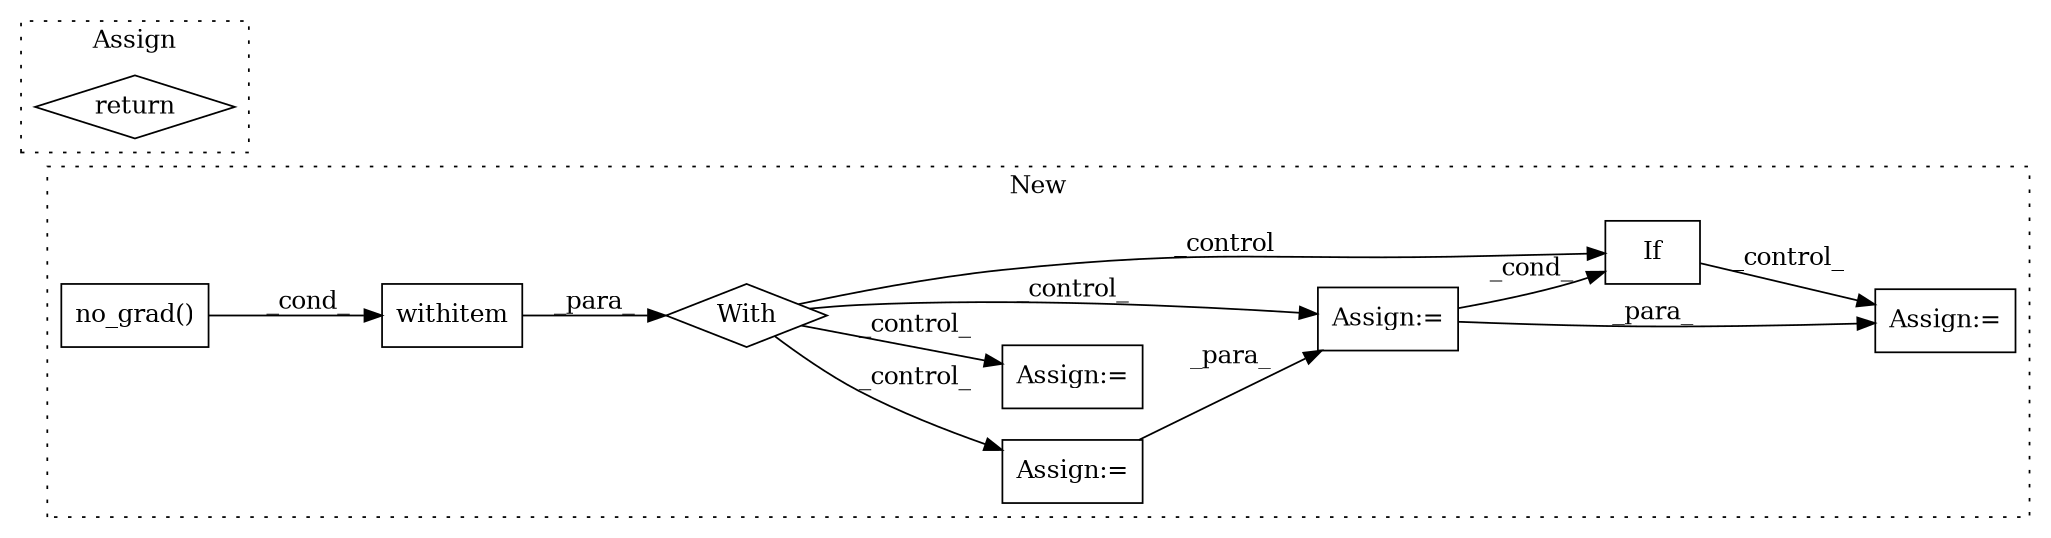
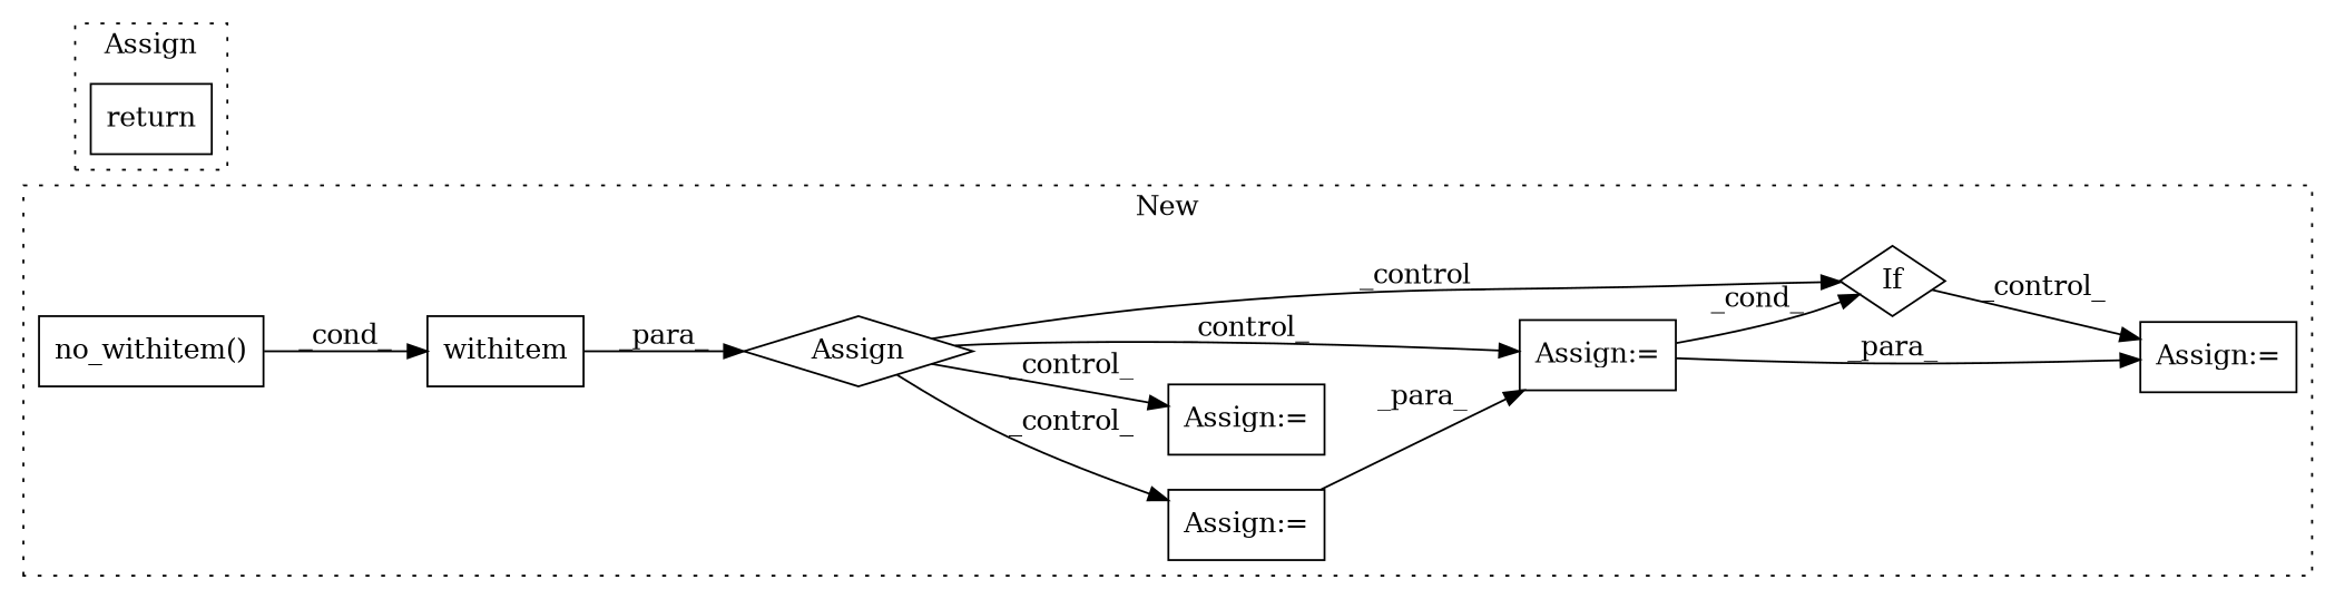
  digraph {
    rankdir=LR
    node [a=68 l=3 s=11477 shape=box]
    n1 [a=49 l=5 label=withitem]
-   n2 [a=39 l="5,24" label=With s="11472,11482" shape=diamond]
+   n2 [a=39 l="5,24" label=Assign s="11472,11482" shape=diamond]
    n3 [label="Assign:=" s=12058]
    n4 [label="Assign:=" s=11956]
    n5 [label="Assign:=" s=12133]
-   n6 [a=75 l=15 label="no_grad()"]
+   n6 [a=75 l=15 label="no_withitem()"]
    n7 [label="Assign:=" s=12266]
-   n8 [a=96 label=If s=12214]
-   n9 [a=93 l=7 label=return s=11964 shape=diamond]
+   n8 [a=96 label=If s=12214 shape=diamond]
+   n9 [a=93 l=7 label=return s=11964]
    subgraph cluster_1 {
      label=New
      style=dotted
      n1
      n2
      n3
      n4
      n5
      n6
      n7
      n8
    }
    subgraph cluster_2 {
      label=Assign
      style=dotted
      n9
    }
    n1 -> n2 [label=_para_]
    n2 -> n3 [label=_control_]
    n2 -> n4 [label=_control_]
    n2 -> n5 [label=_control_]
    n2 -> n8 [label=_control_]
    n3 -> n5 [label=_para_]
    n5 -> n7 [label=_para_]
    n5 -> n8 [label=_cond_]
    n6 -> n1 [label=_cond_]
    n8 -> n7 [label=_control_]
  }
